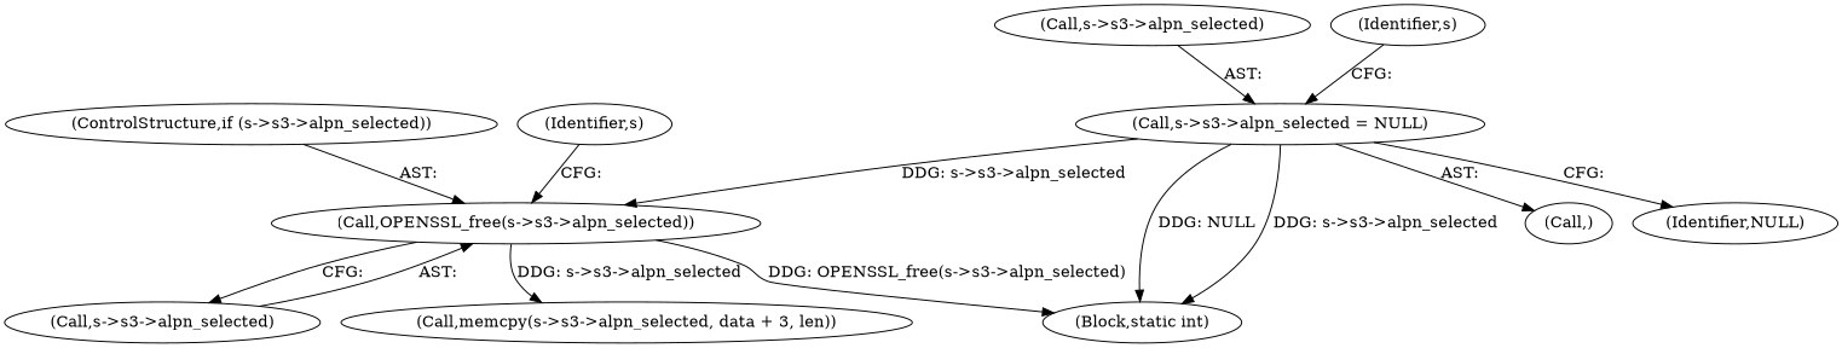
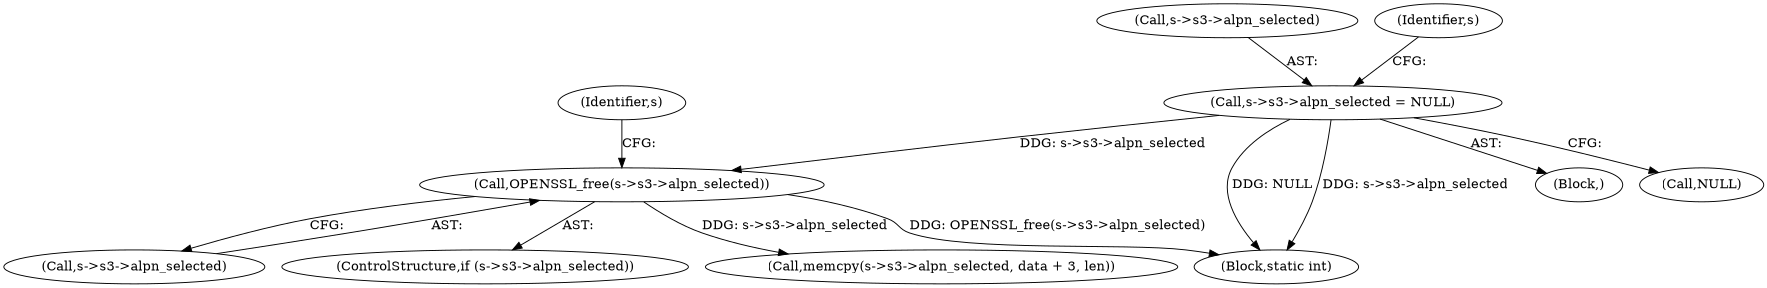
  digraph {
    n1 [label="(Call,s->s3->alpn_selected = NULL)"]
    n2 [label="(Call,OPENSSL_free(s->s3->alpn_selected))"]
    n3 [label="(Block,static int)"]
-   n4 [label="(Call,)"]
-   n5 [label="(Identifier,NULL)"]
+   n4 [label="(Block,)"]
+   n5 [label="(Call,NULL)"]
    n6 [label="(Call,s->s3->alpn_selected)"]
    n7 [label="(ControlStructure,if (s->s3->alpn_selected))"]
    n8 [label="(Call,memcpy(s->s3->alpn_selected, data + 3, len))"]
    n9 [label="(Call,s->s3->alpn_selected)"]
    n10 [label="(Identifier,s)"]
    n11 [label="(Identifier,s)"]
    n1 -> n2 [label="DDG: s->s3->alpn_selected"]
    n1 -> n3 [label="DDG: NULL"]
    n1 -> n3 [label="DDG: s->s3->alpn_selected"]
    n1 -> n4 [label="AST: "]
    n1 -> n5 [label="CFG: "]
    n2 -> n3 [label="DDG: OPENSSL_free(s->s3->alpn_selected)"]
    n2 -> n6 [label="CFG: "]
-   n7 -> n2 [label="AST: "]
+   n2 -> n7 [label="AST: "]
    n2 -> n8 [label="DDG: s->s3->alpn_selected"]
    n6 -> n2 [label="AST: "]
    n9 -> n1 [label="AST: "]
    n10 -> n2 [label="CFG: "]
    n11 -> n1 [label="CFG: "]
  }
